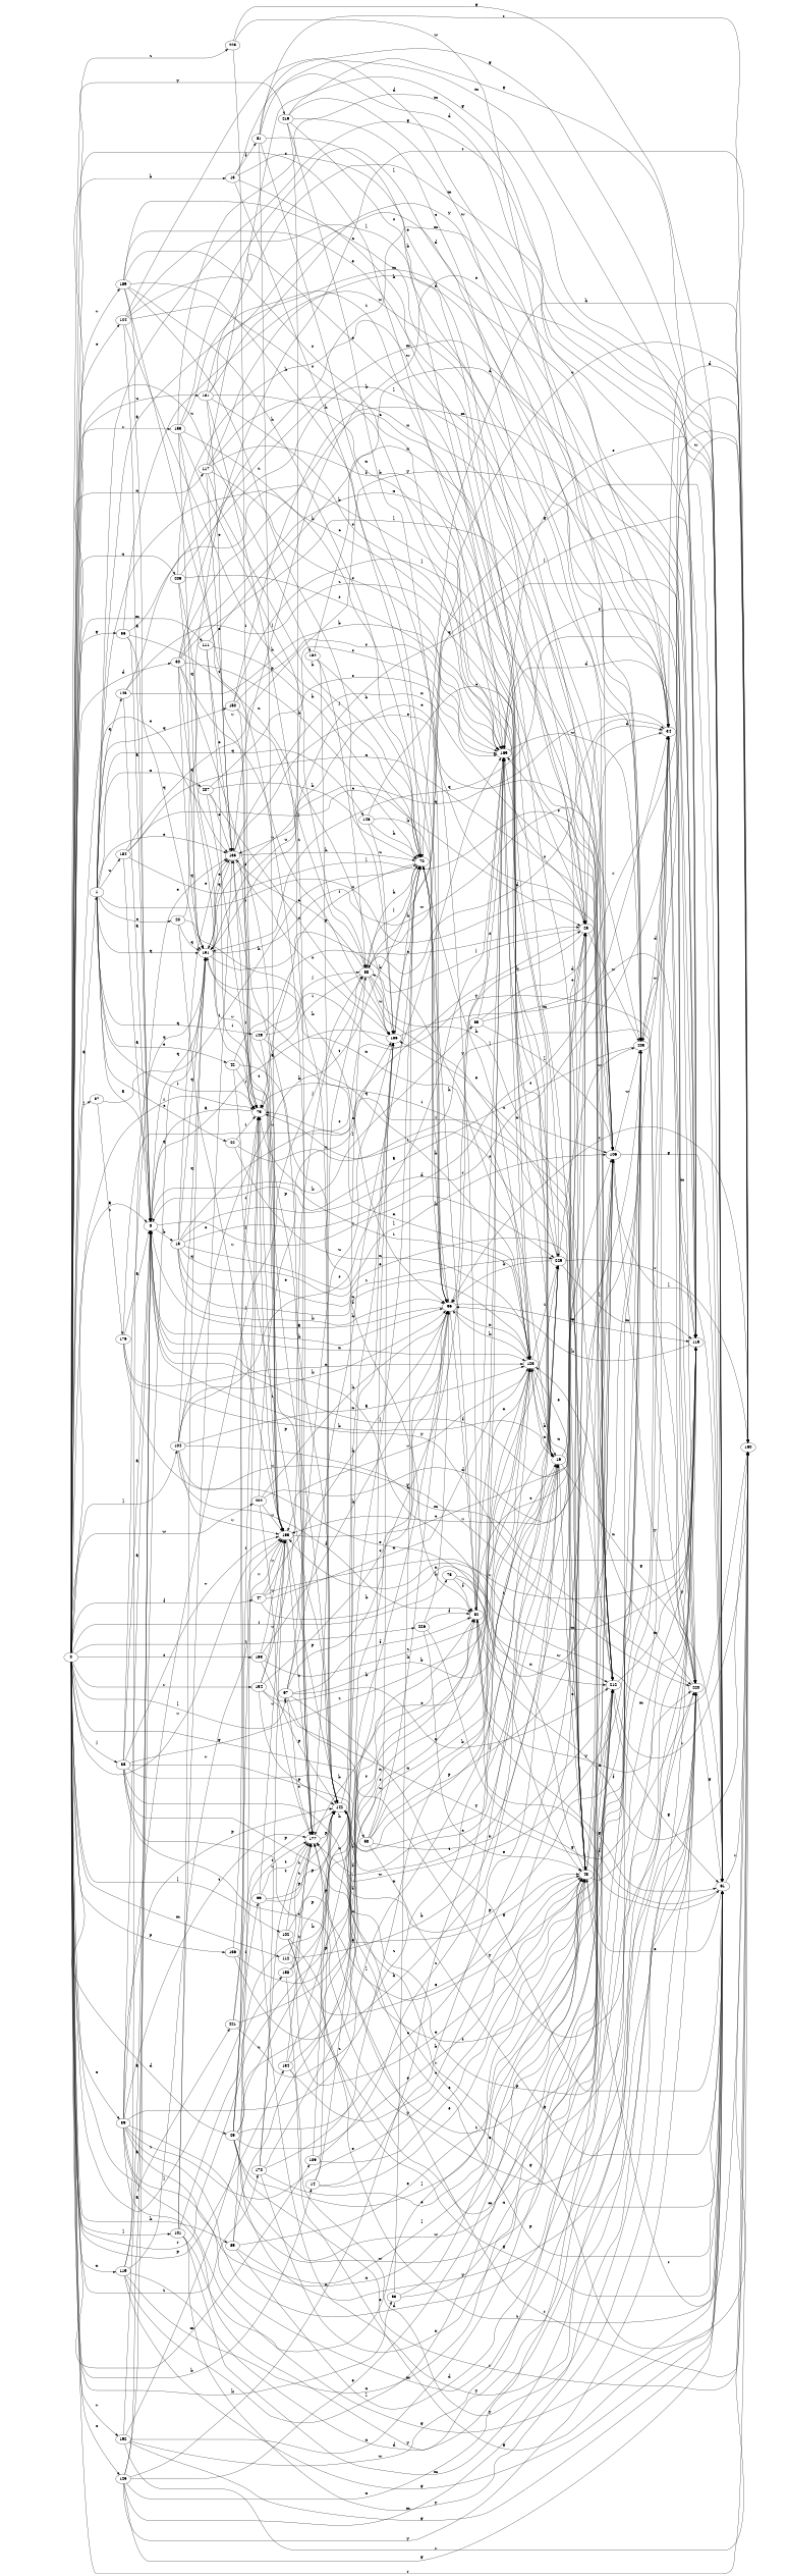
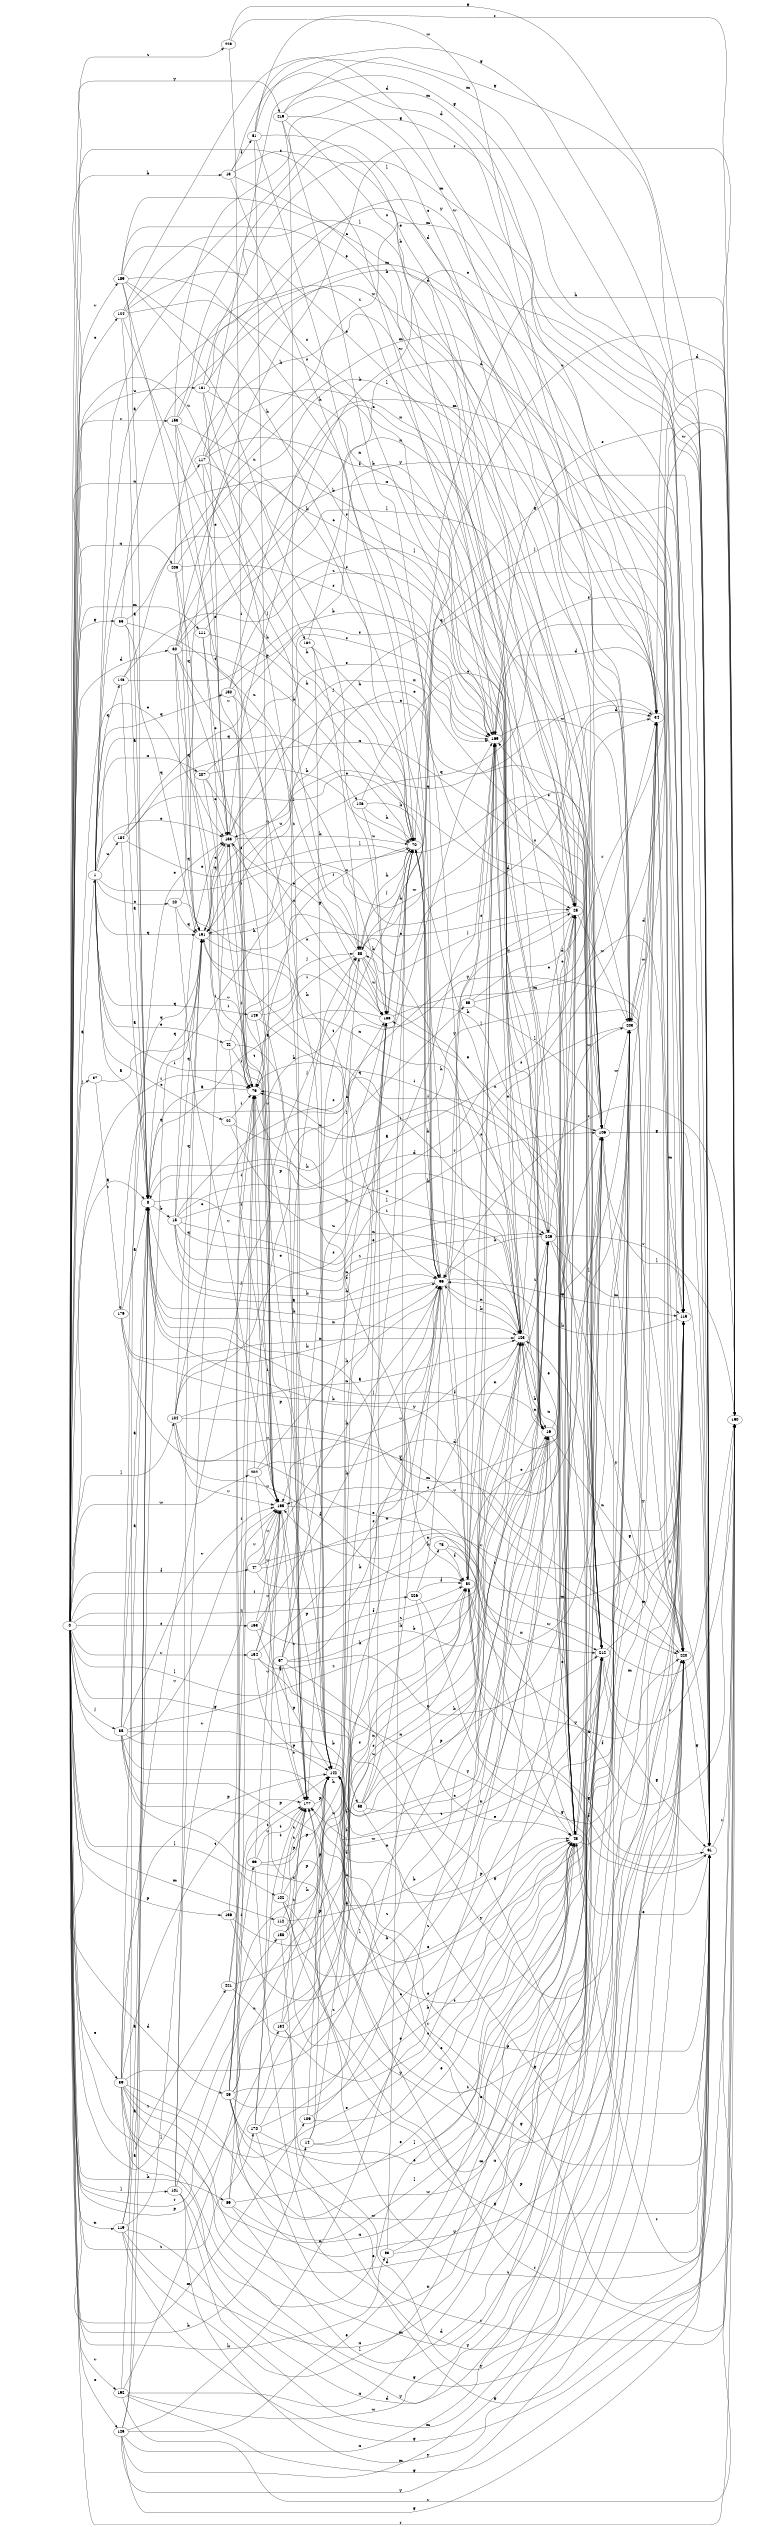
  strict digraph {
    rankdir=LR
    0
    1
    8
    13
    14
    29
    30
    39
    47
    55
    58
    75
    79
    85
    87
    89
    93
    97
    99
    101
    102
    104
    109
    111
    112
    117
    119
    124
    125
    133
    134
    136
    153
    154
    158
    160
    163
    169
    170
    181
    182
    189
    192
    195
    202
    206
    219
    221
    226
    228
    20
    22
    25
    42
    61
    115
    146
    148
    149
    150
    151
    184
    207
    212
    15
    95
    96
    106
    123
    220
    229
    16
    34
    43
    51
    70
    142
    186
    177
    203
    52
    88
    176
    0 -> 1 [label=a]
    0 -> 8 [label=a]
    0 -> 13 [label=b]
    0 -> 14 [label=b]
    0 -> 29 [label=d]
    0 -> 30 [label=d]
    0 -> 39 [label=e]
    0 -> 47 [label=f]
    0 -> 55 [label=g]
    0 -> 58 [label=g]
    0 -> 75 [label=i]
    0 -> 79 [label=i]
    0 -> 85 [label=j]
    0 -> 87 [label=j]
    0 -> 89 [label=k]
    0 -> 93 [label=k]
    0 -> 97 [label=l]
    0 -> 99 [label=l]
    0 -> 101 [label=l]
    0 -> 102 [label=l]
    0 -> 104 [label=l]
    0 -> 109 [label=m]
    0 -> 111 [label=m]
    0 -> 112 [label=m]
    0 -> 117 [label=n]
    0 -> 119 [label=n]
    0 -> 124 [label=o]
    0 -> 125 [label=o]
    0 -> 133 [label=o]
    0 -> 134 [label=p]
    0 -> 136 [label=p]
    0 -> 153 [label=r]
    0 -> 154 [label=r]
    0 -> 158 [label=r]
    0 -> 160 [label=r]
    0 -> 163 [label=s]
    0 -> 169 [label=s]
    0 -> 170 [label=t]
    0 -> 181 [label=u]
    0 -> 182 [label=u]
    0 -> 189 [label=v]
    0 -> 192 [label=v]
    0 -> 195 [label=v]
    0 -> 202 [label=w]
    0 -> 206 [label=x]
    0 -> 219 [label=y]
    0 -> 221 [label=z]
    0 -> 226 [label=z]
    0 -> 228 [label=z]
    1 -> 8 [label=a]
    1 -> 79 [label=i]
    1 -> 133 [label=o]
    1 -> 20 [label=c]
    1 -> 22 [label=c]
    1 -> 25 [label=c]
    1 -> 42 [label=e]
    1 -> 61 [label=g]
    1 -> 115 [label=m]
    1 -> 146 [label=q]
    1 -> 148 [label=q]
    1 -> 149 [label=q]
    1 -> 150 [label=q]
    1 -> 151 [label=q]
    1 -> 184 [label=u]
    1 -> 207 [label=x]
    1 -> 212 [label=x]
    8 -> 151 [label=q]
    8 -> 15 [label=b]
    8 -> 95 [label=k]
    8 -> 96 [label=k]
    8 -> 106 [label=l]
    8 -> 123 [label=n]
    8 -> 220 [label=y]
    8 -> 229 [label=z]
    13 -> 16 [label=b]
    13 -> 34 [label=d]
    13 -> 43 [label=e]
    13 -> 51 [label=f]
    13 -> 70 [label=h]
    14 -> 16 [label=b]
    14 -> 43 [label=e]
    14 -> 142 [label=p]
    14 -> 186 [label=u]
    29 -> 79 [label=i]
    29 -> 160 [label=r]
    29 -> 169 [label=s]
    29 -> 195 [label=v]
    29 -> 25 [label=c]
    29 -> 106 [label=l]
    29 -> 220 [label=y]
    29 -> 43 [label=e]
    29 -> 177 [label=t]
    29 -> 203 [label=w]
    29 -> 52 [label=f]
    30 -> 195 [label=v]
    30 -> 25 [label=c]
    30 -> 115 [label=m]
    30 -> 151 [label=q]
    30 -> 212 [label=x]
    30 -> 106 [label=l]
    30 -> 70 [label=h]
    30 -> 186 [label=u]
    30 -> 177 [label=t]
    39 -> 8 [label=a]
    39 -> 61 [label=g]
    39 -> 115 [label=m]
    39 -> 212 [label=x]
    39 -> 220 [label=y]
    39 -> 229 [label=z]
    39 -> 34 [label=d]
    39 -> 43 [label=e]
    39 -> 142 [label=p]
    39 -> 177 [label=t]
    39 -> 203 [label=w]
    39 -> 88 [label=j]
    47 -> 160 [label=r]
    47 -> 195 [label=v]
    47 -> 212 [label=x]
    47 -> 96 [label=k]
    47 -> 123 [label=n]
    55 -> 8 [label=a]
    55 -> 151 [label=q]
    55 -> 16 [label=b]
    55 -> 186 [label=u]
    55 -> 203 [label=w]
    58 -> 61 [label=g]
    58 -> 212 [label=x]
    58 -> 96 [label=k]
    58 -> 106 [label=l]
    58 -> 16 [label=b]
    58 -> 186 [label=u]
    75 -> 115 [label=m]
    75 -> 212 [label=x]
    75 -> 52 [label=f]
    79 -> 8 [label=a]
    79 -> 195 [label=v]
    85 -> 8 [label=a]
    85 -> 160 [label=r]
    85 -> 195 [label=v]
    85 -> 151 [label=q]
    85 -> 106 [label=l]
    85 -> 220 [label=y]
    85 -> 229 [label=z]
    85 -> 16 [label=b]
    85 -> 43 [label=e]
    85 -> 203 [label=w]
    87 -> 70 [label=h]
    87 -> 176 [label=t]
    89 -> 79 [label=i]
    89 -> 106 [label=l]
    89 -> 34 [label=d]
    89 -> 43 [label=e]
    89 -> 52 [label=f]
    93 -> 212 [label=x]
    93 -> 43 [label=e]
    93 -> 70 [label=h]
    97 -> 61 [label=g]
    97 -> 96 [label=k]
    97 -> 220 [label=y]
    97 -> 16 [label=b]
    97 -> 70 [label=h]
    97 -> 186 [label=u]
    97 -> 177 [label=t]
    97 -> 52 [label=f]
    99 -> 195 [label=v]
    99 -> 220 [label=y]
    99 -> 70 [label=h]
    99 -> 142 [label=p]
    99 -> 177 [label=t]
    101 -> 133 [label=o]
    101 -> 115 [label=m]
    101 -> 151 [label=q]
    101 -> 96 [label=k]
    101 -> 220 [label=y]
    101 -> 43 [label=e]
    102 -> 61 [label=g]
    102 -> 115 [label=m]
    102 -> 43 [label=e]
    102 -> 142 [label=p]
    102 -> 177 [label=t]
    104 -> 169 [label=s]
    104 -> 195 [label=v]
    104 -> 115 [label=m]
    104 -> 151 [label=q]
    104 -> 96 [label=k]
    104 -> 123 [label=n]
    104 -> 43 [label=e]
    104 -> 70 [label=h]
    104 -> 52 [label=f]
    109 -> 229 [label=z]
    109 -> 43 [label=e]
    109 -> 142 [label=p]
    111 -> 79 [label=i]
    111 -> 133 [label=o]
    111 -> 212 [label=x]
    111 -> 70 [label=h]
    112 -> 16 [label=b]
    112 -> 43 [label=e]
    112 -> 177 [label=t]
    117 -> 133 [label=o]
    117 -> 169 [label=s]
    117 -> 61 [label=g]
    117 -> 212 [label=x]
    117 -> 16 [label=b]
    117 -> 34 [label=d]
    117 -> 70 [label=h]
    119 -> 8 [label=a]
    119 -> 133 [label=o]
    119 -> 195 [label=v]
    119 -> 61 [label=g]
    119 -> 212 [label=x]
    119 -> 106 [label=l]
    119 -> 34 [label=d]
    124 -> 8 [label=a]
    124 -> 169 [label=s]
    124 -> 106 [label=l]
    124 -> 34 [label=d]
    124 -> 43 [label=e]
    124 -> 70 [label=h]
    125 -> 8 [label=a]
    125 -> 61 [label=g]
    125 -> 115 [label=m]
    125 -> 151 [label=q]
    125 -> 212 [label=x]
    125 -> 123 [label=n]
    125 -> 220 [label=y]
    125 -> 43 [label=e]
    133 -> 79 [label=i]
    133 -> 25 [label=c]
    133 -> 151 [label=q]
    133 -> 212 [label=x]
    133 -> 70 [label=h]
    133 -> 142 [label=p]
    133 -> 186 [label=u]
    134 -> 25 [label=c]
    134 -> 61 [label=g]
    134 -> 123 [label=n]
    134 -> 186 [label=u]
    134 -> 177 [label=t]
    136 -> 79 [label=i]
    136 -> 16 [label=b]
    136 -> 52 [label=f]
    153 -> 195 [label=v]
    153 -> 115 [label=m]
    153 -> 151 [label=q]
    153 -> 96 [label=k]
    153 -> 106 [label=l]
    153 -> 229 [label=z]
    153 -> 88 [label=j]
    154 -> 169 [label=s]
    154 -> 195 [label=v]
    154 -> 212 [label=x]
    154 -> 220 [label=y]
    154 -> 142 [label=p]
    154 -> 88 [label=j]
    158 -> 96 [label=k]
    158 -> 220 [label=y]
    158 -> 142 [label=p]
    158 -> 177 [label=t]
    160 -> 34 [label=d]
    160 -> 70 [label=h]
    160 -> 186 [label=u]
    160 -> 203 [label=w]
    160 -> 52 [label=f]
    163 -> 195 [label=v]
    163 -> 96 [label=k]
    163 -> 229 [label=z]
    163 -> 142 [label=p]
    169 -> 123 [label=n]
    169 -> 34 [label=d]
    169 -> 203 [label=w]
    170 -> 169 [label=s]
    170 -> 195 [label=v]
    170 -> 212 [label=x]
    170 -> 123 [label=n]
    170 -> 43 [label=e]
    170 -> 177 [label=t]
    181 -> 133 [label=o]
    181 -> 169 [label=s]
    181 -> 115 [label=m]
    181 -> 123 [label=n]
    181 -> 220 [label=y]
    181 -> 34 [label=d]
    181 -> 142 [label=p]
    182 -> 34 [label=d]
    182 -> 70 [label=h]
    182 -> 142 [label=p]
    182 -> 88 [label=j]
    189 -> 8 [label=a]
    189 -> 169 [label=s]
    189 -> 25 [label=c]
    189 -> 96 [label=k]
    189 -> 43 [label=e]
    189 -> 70 [label=h]
    189 -> 186 [label=u]
    189 -> 177 [label=t]
    192 -> 8 [label=a]
    192 -> 160 [label=r]
    192 -> 61 [label=g]
    192 -> 212 [label=x]
    192 -> 186 [label=u]
    192 -> 203 [label=w]
    195 -> 79 [label=i]
    195 -> 25 [label=c]
    195 -> 142 [label=p]
    195 -> 177 [label=t]
    202 -> 195 [label=v]
    202 -> 96 [label=k]
    202 -> 34 [label=d]
    202 -> 186 [label=u]
    202 -> 177 [label=t]
    206 -> 79 [label=i]
    206 -> 169 [label=s]
    206 -> 151 [label=q]
    206 -> 106 [label=l]
    206 -> 203 [label=w]
    219 -> 169 [label=s]
    219 -> 25 [label=c]
    219 -> 61 [label=g]
    219 -> 96 [label=k]
    219 -> 177 [label=t]
    219 -> 203 [label=w]
    221 -> 79 [label=i]
    221 -> 123 [label=n]
    221 -> 229 [label=z]
    221 -> 142 [label=p]
    226 -> 61 [label=g]
    226 -> 96 [label=k]
    226 -> 43 [label=e]
    226 -> 52 [label=f]
    228 -> 79 [label=i]
    228 -> 61 [label=g]
    228 -> 203 [label=w]
    20 -> 160 [label=r]
    20 -> 195 [label=v]
    20 -> 151 [label=q]
    20 -> 96 [label=k]
    22 -> 79 [label=i]
    22 -> 123 [label=n]
    22 -> 220 [label=y]
    25 -> 169 [label=s]
    25 -> 96 [label=k]
    25 -> 34 [label=d]
    25 -> 177 [label=t]
    25 -> 203 [label=w]
    25 -> 88 [label=j]
    42 -> 79 [label=i]
    42 -> 25 [label=c]
    42 -> 142 [label=p]
    42 -> 52 [label=f]
    61 -> 133 [label=o]
    61 -> 160 [label=r]
    61 -> 169 [label=s]
    61 -> 106 [label=l]
    61 -> 43 [label=e]
    61 -> 142 [label=p]
    61 -> 177 [label=t]
    61 -> 52 [label=f]
    61 -> 88 [label=j]
    115 -> 195 [label=v]
    115 -> 151 [label=q]
    115 -> 96 [label=k]
    115 -> 142 [label=p]
    146 -> 25 [label=c]
    146 -> 96 [label=k]
    146 -> 70 [label=h]
    146 -> 186 [label=u]
    148 -> 8 [label=a]
    148 -> 115 [label=m]
    148 -> 229 [label=z]
    148 -> 16 [label=b]
    149 -> 195 [label=v]
    149 -> 123 [label=n]
    149 -> 220 [label=y]
    149 -> 88 [label=j]
    150 -> 79 [label=i]
    150 -> 169 [label=s]
    150 -> 115 [label=m]
    150 -> 106 [label=l]
    150 -> 88 [label=j]
    151 -> 133 [label=o]
    151 -> 169 [label=s]
    151 -> 123 [label=n]
    151 -> 16 [label=b]
    151 -> 203 [label=w]
    184 -> 8 [label=a]
    184 -> 25 [label=c]
    184 -> 212 [label=x]
    184 -> 106 [label=l]
    184 -> 220 [label=y]
    207 -> 133 [label=o]
    207 -> 169 [label=s]
    207 -> 70 [label=h]
    207 -> 186 [label=u]
    207 -> 177 [label=t]
    212 -> 79 [label=i]
    212 -> 160 [label=r]
    212 -> 169 [label=s]
    212 -> 61 [label=g]
    212 -> 115 [label=m]
    212 -> 186 [label=u]
    15 -> 133 [label=o]
    15 -> 160 [label=r]
    15 -> 169 [label=s]
    15 -> 151 [label=q]
    15 -> 96 [label=k]
    15 -> 106 [label=l]
    15 -> 123 [label=n]
    15 -> 229 [label=z]
    15 -> 34 [label=d]
    15 -> 43 [label=e]
    95 -> 160 [label=r]
    95 -> 169 [label=s]
    95 -> 106 [label=l]
    95 -> 34 [label=d]
    96 -> 8 [label=a]
    96 -> 160 [label=r]
    96 -> 115 [label=m]
    96 -> 123 [label=n]
    96 -> 70 [label=h]
    96 -> 52 [label=f]
    106 -> 133 [label=o]
    106 -> 61 [label=g]
    106 -> 220 [label=y]
    106 -> 177 [label=t]
    106 -> 203 [label=w]
    123 -> 79 [label=i]
    123 -> 195 [label=v]
-   123 -> 177 [label=c]
+   123 -> 25 [label=c]
    123 -> 151 [label=q]
    123 -> 96 [label=k]
    123 -> 229 [label=z]
    123 -> 16 [label=b]
    123 -> 43 [label=e]
    123 -> 70 [label=h]
    220 -> 169 [label=s]
    220 -> 61 [label=g]
    220 -> 151 [label=q]
    220 -> 123 [label=n]
    229 -> 79 [label=i]
    229 -> 160 [label=r]
    229 -> 169 [label=s]
    229 -> 115 [label=m]
    229 -> 96 [label=k]
+   229 -> 220 [label=y]
    229 -> 203 [label=w]
    16 -> 25 [label=c]
    16 -> 61 [label=g]
    16 -> 123 [label=n]
    16 -> 43 [label=e]
    16 -> 142 [label=p]
    34 -> 115 [label=m]
    34 -> 151 [label=q]
    34 -> 220 [label=y]
    34 -> 203 [label=w]
    43 -> 8 [label=a]
    43 -> 79 [label=i]
    43 -> 160 [label=r]
    43 -> 115 [label=m]
    43 -> 212 [label=x]
    43 -> 106 [label=l]
    43 -> 123 [label=n]
    51 -> 160 [label=r]
    51 -> 195 [label=v]
    51 -> 61 [label=g]
    51 -> 115 [label=m]
    51 -> 16 [label=b]
    51 -> 52 [label=f]
    70 -> 79 [label=i]
    70 -> 96 [label=k]
    70 -> 88 [label=j]
    142 -> 133 [label=o]
    142 -> 160 [label=r]
    142 -> 25 [label=c]
    142 -> 61 [label=g]
    142 -> 88 [label=j]
    186 -> 8 [label=a]
    186 -> 115 [label=m]
    186 -> 70 [label=h]
    177 -> 142 [label=p]
    203 -> 8 [label=a]
    203 -> 195 [label=v]
    203 -> 34 [label=d]
    203 -> 142 [label=p]
    203 -> 177 [label=t]
    52 -> 169 [label=s]
    52 -> 25 [label=c]
    52 -> 61 [label=g]
    52 -> 123 [label=n]
    52 -> 220 [label=y]
    52 -> 70 [label=h]
    52 -> 203 [label=w]
    88 -> 79 [label=i]
    88 -> 133 [label=o]
    88 -> 61 [label=g]
    88 -> 106 [label=l]
    88 -> 34 [label=d]
    88 -> 43 [label=e]
    88 -> 70 [label=h]
    88 -> 186 [label=u]
    88 -> 177 [label=t]
    176 -> 8 [label=a]
    176 -> 25 [label=c]
    176 -> 123 [label=n]
    176 -> 220 [label=y]
    176 -> 16 [label=b]
  }
